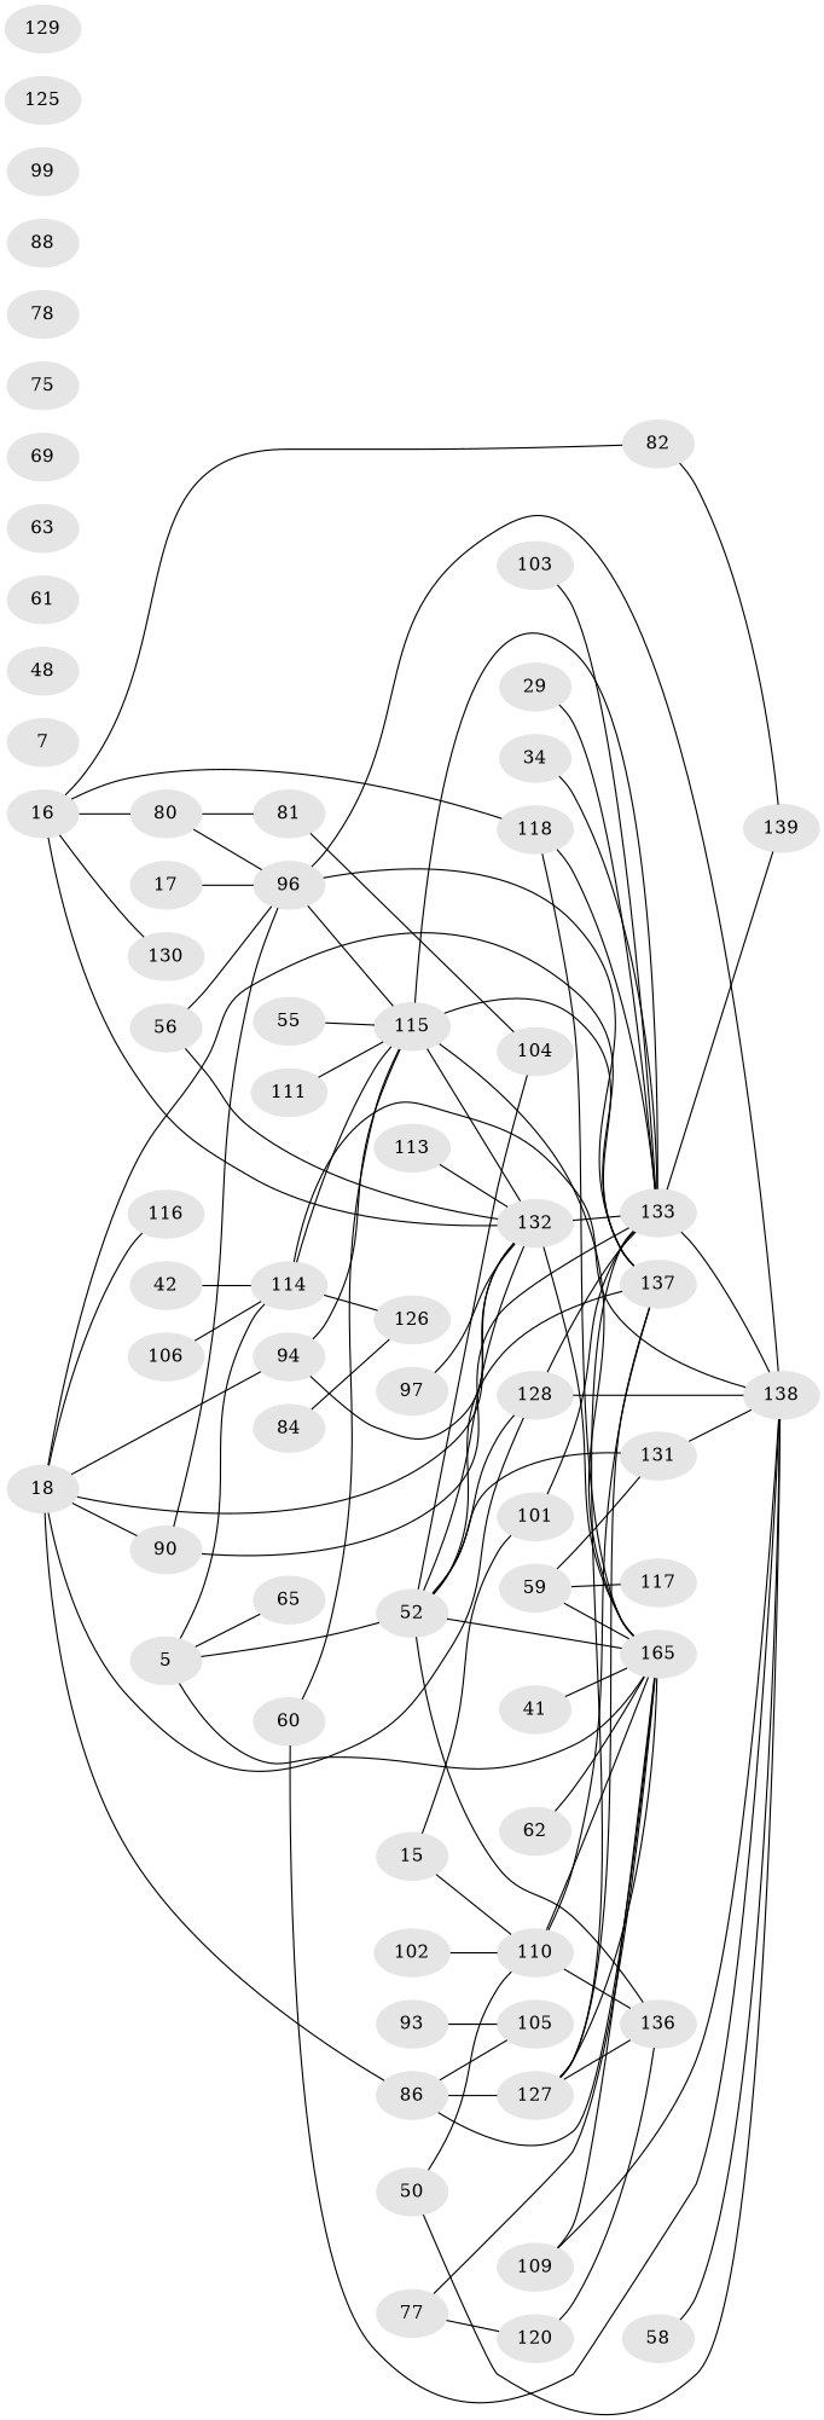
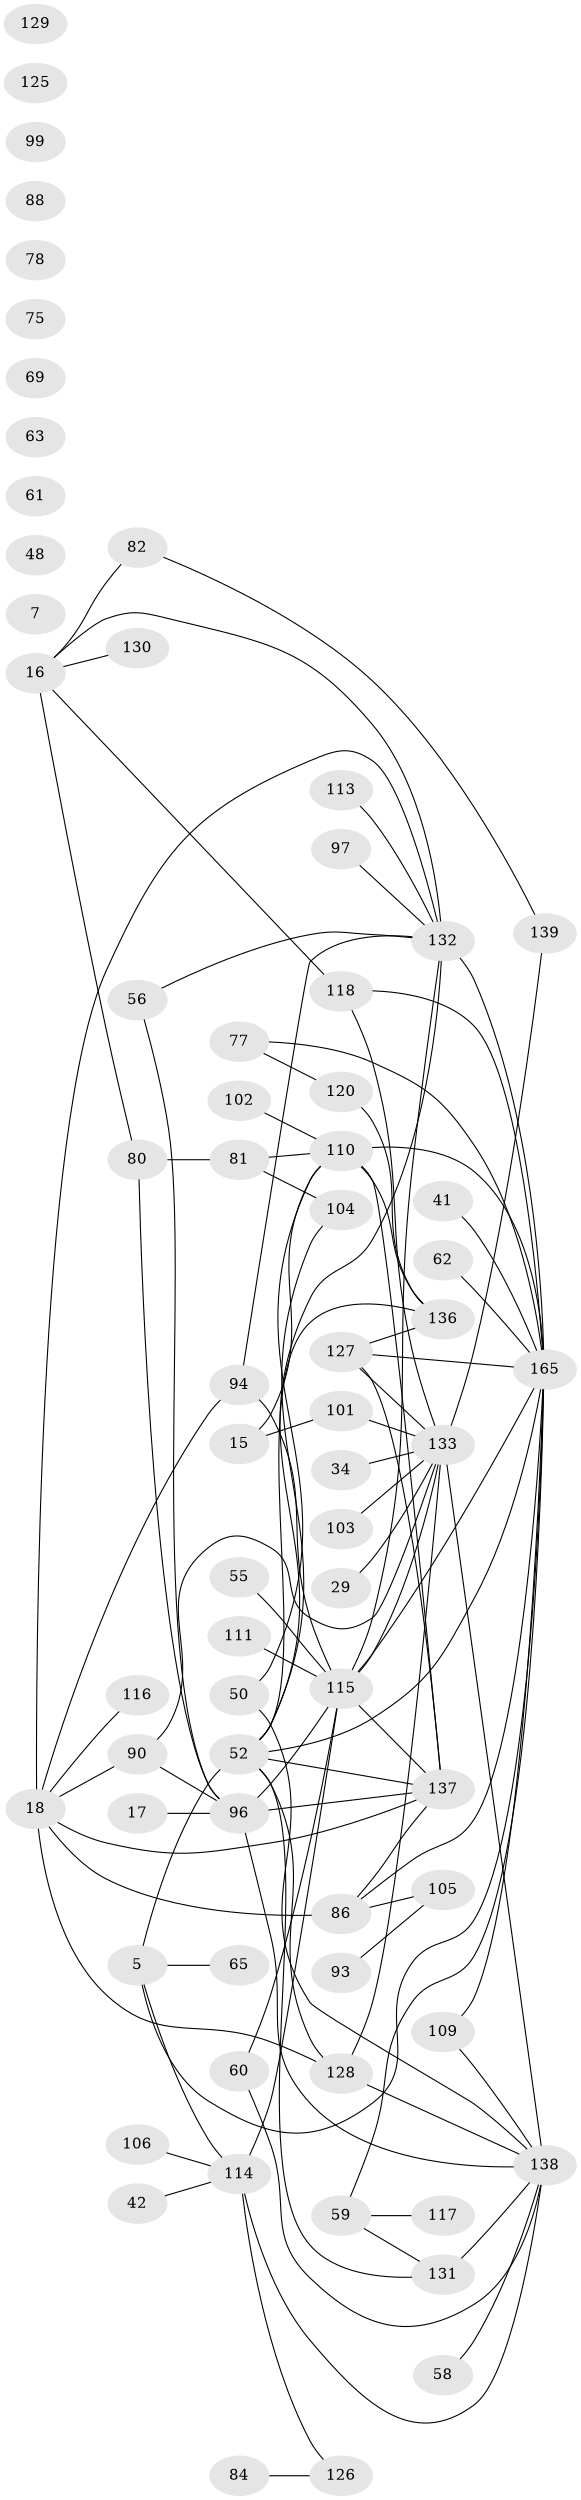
  graph {
    rankdir=LR
    node [color=gray90 style=filled]
    52 [super="+47"]
    n2 [label=165 super="+13+68+39+83+124"]
    132 [super="+112+38"]
    128
    137 [super="+108+123"]
    104
    131 [super="+43"]
    136 [super="+10+11+2+107+119"]
    5
    65 [super="+54"]
    114 [super="+20+71"]
    138 [super="+122"]
    115 [super="+22+89"]
    126
    7
    101 [super="+37"]
    133 [super="+27+100+30"]
    15
    110 [super="+98+51+36"]
    80 [super="+35"]
    96 [super="+66"]
    81
    16
    82
    118 [super="+53"]
    130
    n27 [label=139]
    17
    18 [super="+12"]
    86 [super="+19+70"]
    90
    94 [super="+92"]
    116 [super="+45"]
    105 [super="+64+85"]
    29
    34
    41
    42
    48
    50
    55
    56
    58
    59 [super="+23"]
    117
    60
    61
    62
    63
    69
    75
    77
    120
    78
    84
    88
    93
    97
    99
    102
    103
    106
    109
    111 [super="+25"]
    113
    125
    127 [super="+87+121"]
    129
    52 -- n2 [weight=2]
    52 -- 132
    52 -- 128
    52 -- 137 [weight=3]
    52 -- 104
    52 -- 131
    52 -- 136
    132 -- n2 [weight=4]
-   132 -- 133
    128 -- 138 [weight=2]
    128 -- 133
    131 -- 138
    5 -- 52 [weight=2]
    5 -- n2
    5 -- 65
    5 -- 114
    114 -- 138
    114 -- 115 [weight=3]
    114 -- 126
    115 -- n2
    115 -- 132
    115 -- 137
    115 -- 133
    101 -- 133 [weight=3]
    133 -- 138
    133 -- n27
    15 -- 101
    15 -- 110
    110 -- n2 [weight=2]
    110 -- 137
    110 -- 136
    80 -- 96 [weight=2]
    80 -- 81
    96 -- 137
    96 -- 138 [weight=2]
    96 -- 115 [weight=2]
    81 -- 104
+   81 -- 110 [weight=3]
    16 -- 132
    16 -- 80 [weight=2]
    16 -- 82
    16 -- 118
    16 -- 130
    82 -- n27
    118 -- n2
    118 -- 133
    17 -- 96
    18 -- 132 [weight=2]
    18 -- 128 [weight=2]
    18 -- 137 [weight=2]
    18 -- 86
    18 -- 90
    18 -- 94
    18 -- 116
    86 -- n2
-   86 -- 127
+   86 -- 137
    86 -- 105
    90 -- 133
    90 -- 96
    94 -- 132
    94 -- 115 [weight=2]
    29 -- 133
    34 -- 133
    41 -- n2
    42 -- 114
    50 -- 138
    50 -- 110
    55 -- 115
    56 -- 132
    56 -- 96
    58 -- 138
    59 -- n2 [weight=4]
    59 -- 131
    59 -- 117
    60 -- 138
    60 -- 115
    62 -- n2
    77 -- n2
    77 -- 120
    120 -- 136
    84 -- 126
    93 -- 105
    97 -- 132
    102 -- 110
    103 -- 133
    106 -- 114
    109 -- n2
    109 -- 138
    111 -- 115
    113 -- 132
    127 -- n2 [weight=3]
    127 -- 137
    127 -- 136
    127 -- 133 [weight=2]
  }
